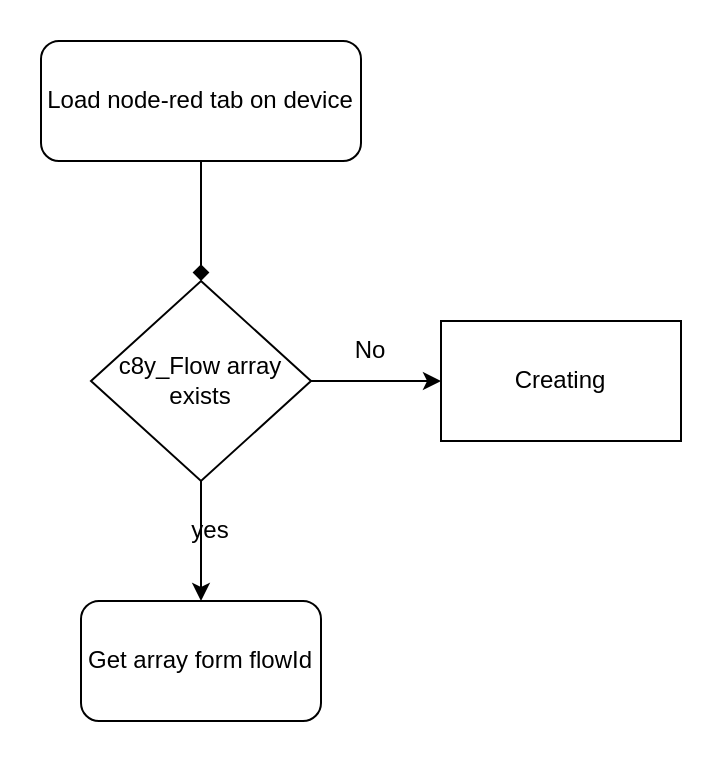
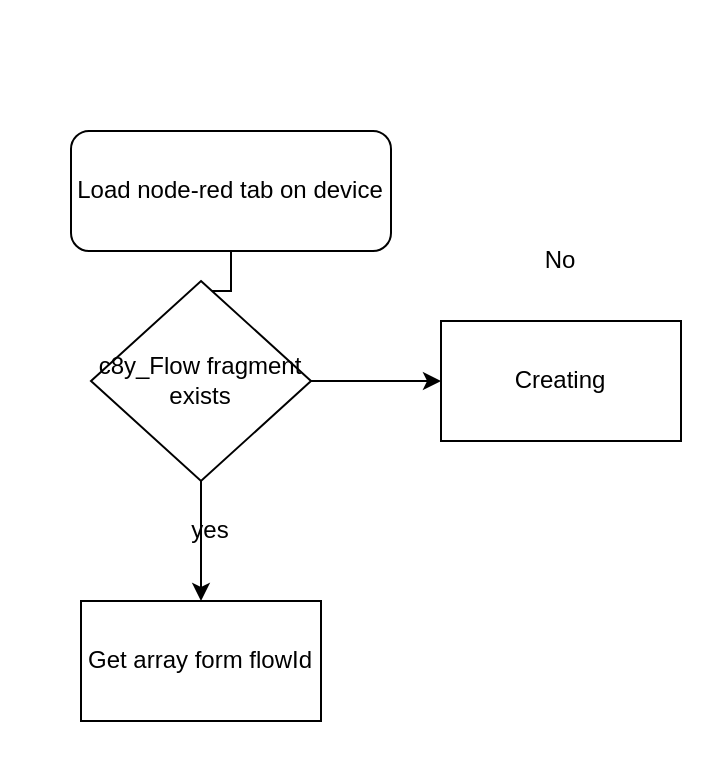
  <mxCell id="0" />
  <mxCell id="1" parent="0" />
  <mxCell id="2" value="" style="edgeStyle=orthogonalEdgeStyle;rounded=0;orthogonalLoop=1;jettySize=auto;html=1;endArrow=diamond;" edge="1" parent="1" source="3" target="6"><mxGeometry relative="1" as="geometry" /></mxCell>
- <mxCell id="3" value="Load node-red tab on device" style="rounded=1;whiteSpace=wrap;html=1;" vertex="1" parent="1"><mxGeometry x="20" y="20" width="160" height="60" as="geometry" /></mxCell>
+ <mxCell id="3" value="Load node-red tab on device" style="rounded=1;whiteSpace=wrap;html=1;" vertex="1" parent="1"><mxGeometry x="35" y="65" width="160" height="60" as="geometry" /></mxCell>
  <mxCell id="4" value="" style="edgeStyle=orthogonalEdgeStyle;rounded=0;orthogonalLoop=1;jettySize=auto;html=1;" edge="1" parent="1" source="6" target="8"><mxGeometry relative="1" as="geometry" /></mxCell>
  <mxCell id="5" value="" style="edgeStyle=orthogonalEdgeStyle;rounded=0;orthogonalLoop=1;jettySize=auto;html=1;" edge="1" parent="1" source="6" target="7"><mxGeometry relative="1" as="geometry" /></mxCell>
- <mxCell id="6" value="c8y_Flow array exists" style="rhombus;whiteSpace=wrap;html=1;" vertex="1" parent="1"><mxGeometry x="45" y="140" width="110" height="100" as="geometry" /></mxCell>
+ <mxCell id="6" value="c8y_Flow fragment exists" style="rhombus;whiteSpace=wrap;html=1;" vertex="1" parent="1"><mxGeometry x="45" y="140" width="110" height="100" as="geometry" /></mxCell>
  <mxCell id="7" value="Creating" style="rounded=0;whiteSpace=wrap;html=1;" vertex="1" parent="1"><mxGeometry x="220" y="160" width="120" height="60" as="geometry" /></mxCell>
- <mxCell id="8" value="Get array form flowId" style="whiteSpace=wrap;html=1;rounded=1;" vertex="1" parent="1"><mxGeometry x="40" y="300" width="120" height="60" as="geometry" /></mxCell>
- <mxCell id="9" value="No" style="text;html=1;strokeColor=none;fillColor=none;align=center;verticalAlign=middle;whiteSpace=wrap;rounded=0;" vertex="1" parent="1"><mxGeometry x="155" y="160" width="60" height="30" as="geometry" /></mxCell>
+ <mxCell id="8" value="Get array form flowId" style="rounded=0;whiteSpace=wrap;html=1;" vertex="1" parent="1"><mxGeometry x="40" y="300" width="120" height="60" as="geometry" /></mxCell>
+ <mxCell id="9" value="No" style="text;html=1;strokeColor=none;fillColor=none;align=center;verticalAlign=middle;whiteSpace=wrap;rounded=0;" vertex="1" parent="1"><mxGeometry x="250" y="115" width="60" height="30" as="geometry" /></mxCell>
  <mxCell id="10" value="yes" style="text;html=1;strokeColor=none;fillColor=none;align=center;verticalAlign=middle;whiteSpace=wrap;rounded=0;" vertex="1" parent="1"><mxGeometry x="75" y="250" width="60" height="30" as="geometry" /></mxCell>
